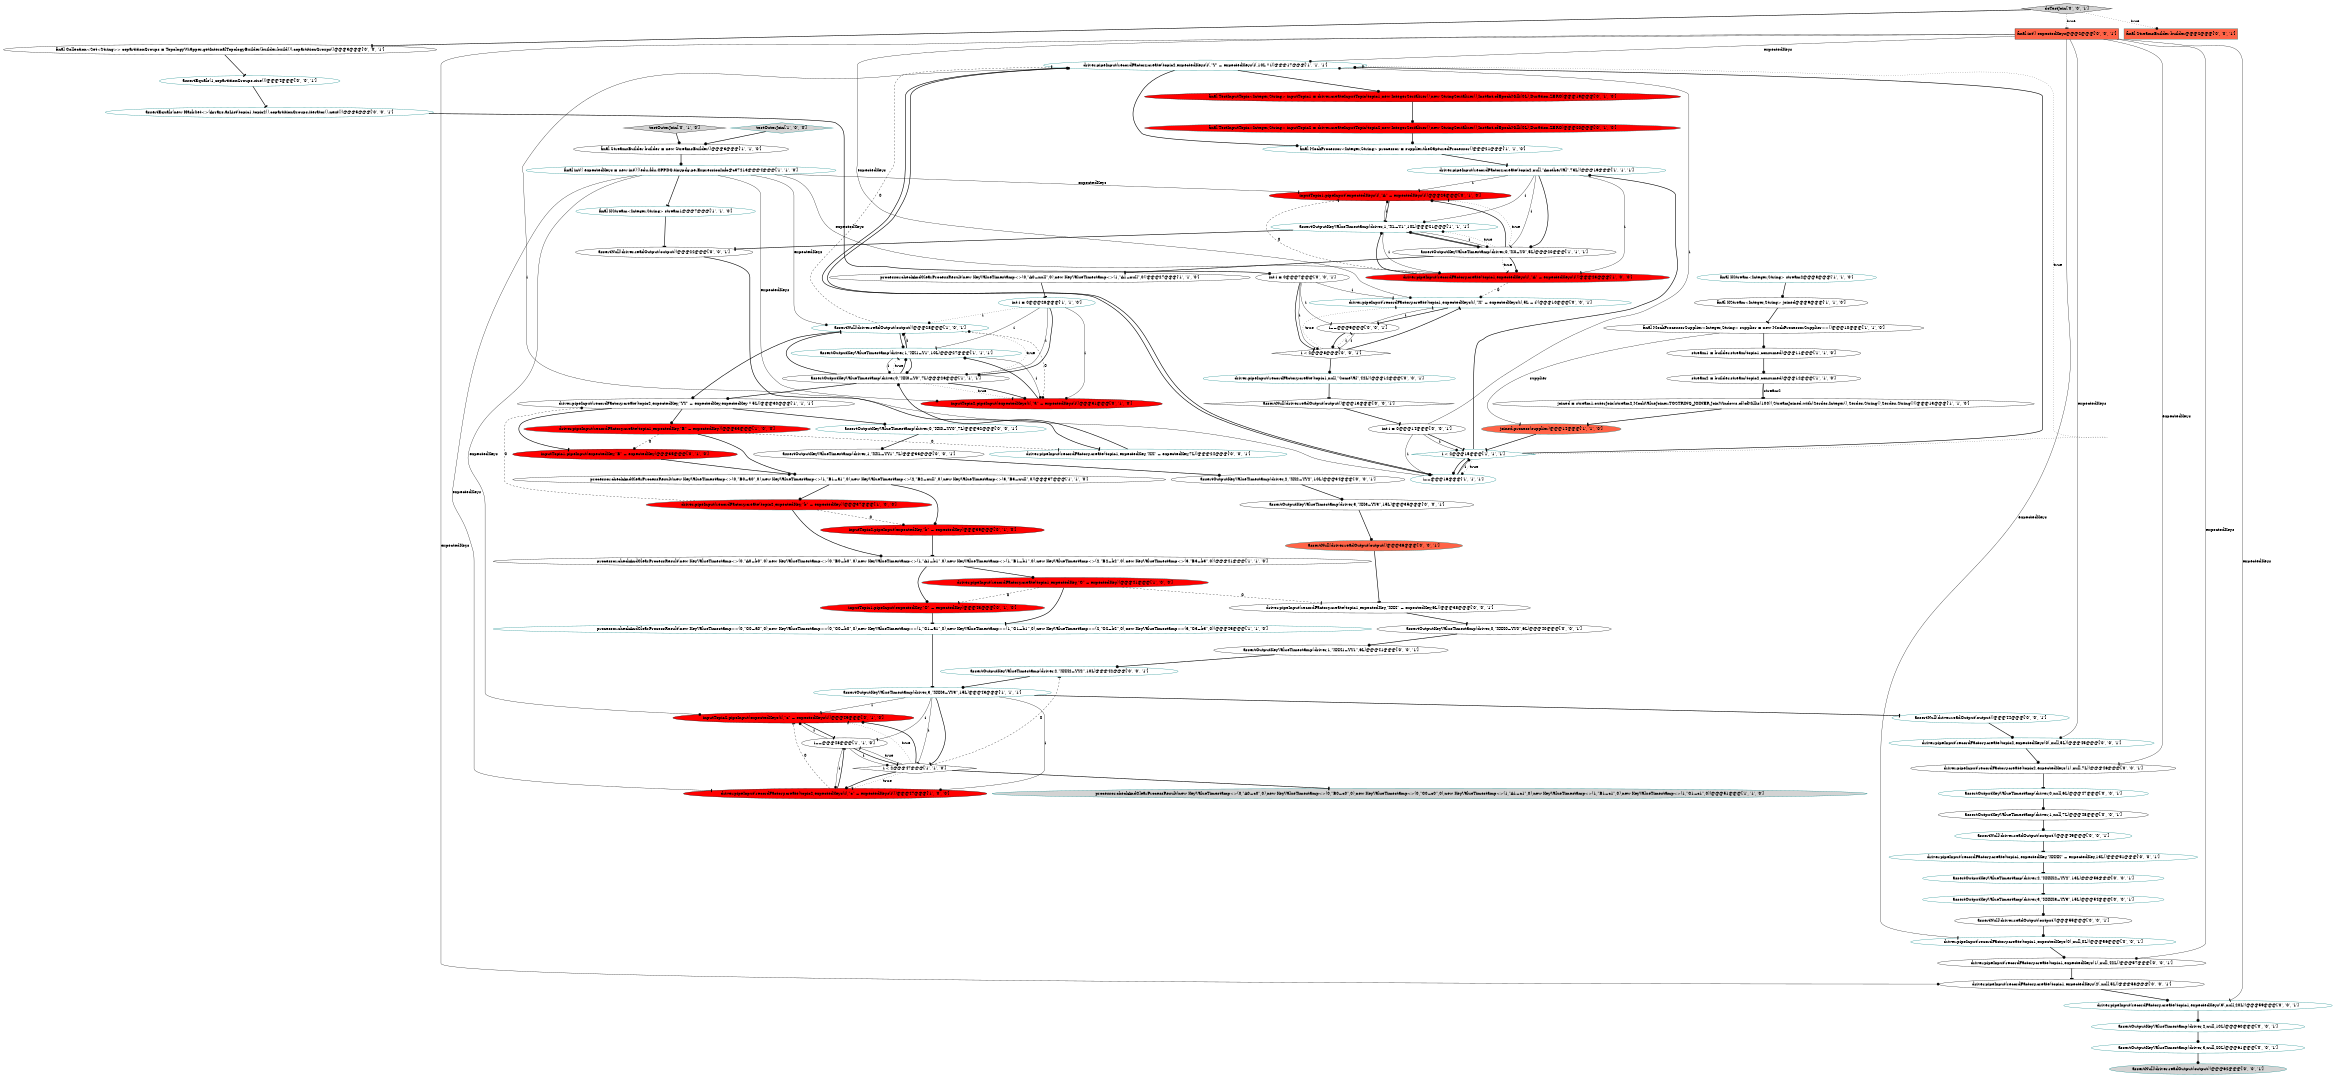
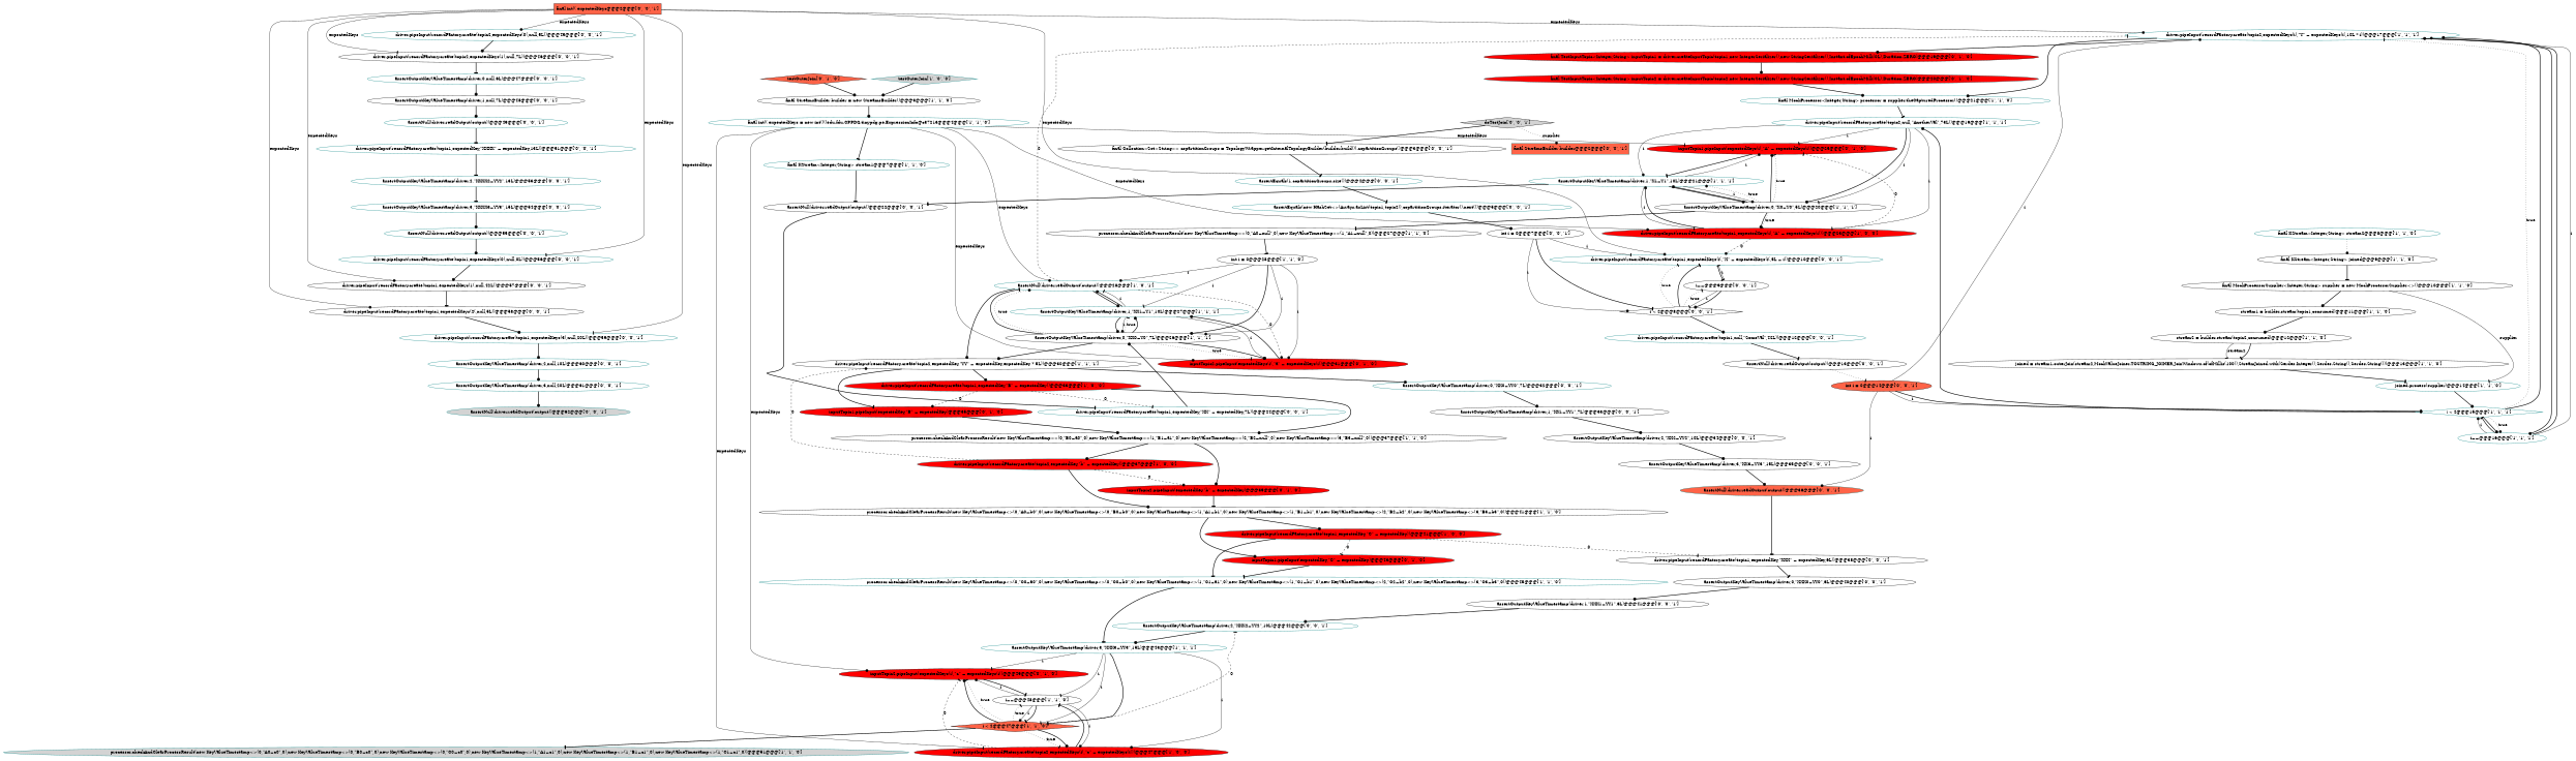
  digraph {
    node [color=teal fillcolor=white shape=ellipse style=filled]
    edge [arrowhead=dot style=bold]
    n1 [label="driver.pipeInput(recordFactory.create(topic1,expectedKey,\"XXXX\" + expectedKey,13L))@@@51@@@['0', '0', '1']"]
    n2 [label="assertOutputKeyValueTimestamp(driver,2,\"XXXX2+YY2\",13L)@@@53@@@['0', '0', '1']"]
    n3 [label="assertOutputKeyValueTimestamp(driver,3,\"XXXX3+YY3\",15L)@@@54@@@['0', '0', '1']"]
    n4 [label="assertNull(driver.readOutput(output))@@@49@@@['0', '0', '1']"]
-   n5 [color=black label="assertNull(driver.readOutput(output))@@@55@@@['0', '0', '1']"]
+   n5 [label="assertNull(driver.readOutput(output))@@@55@@@['0', '0', '1']"]
    n6 [label="assertNull(driver.readOutput(output))@@@28@@@['1', '0', '1']"]
    n7 [label="assertOutputKeyValueTimestamp(driver,1,\"XX1+Y1\",10L)@@@27@@@['1', '1', '1']"]
    n8 [color=black label="driver.pipeInput(recordFactory.create(topic2,expectedKey,\"YY\" + expectedKey,expectedKey * 5L))@@@30@@@['1', '1', '1']"]
    n9 [label="driver.pipeInput(recordFactory.create(topic2,expectedKeys(i(,\"Y\" + expectedKeys(i(,10L * i))@@@17@@@['1', '1', '1']"]
    n10 [color=black fillcolor=red label="inputTopic2.pipeInput(expectedKeys(i(,\"a\" + expectedKeys(i()@@@31@@@['0', '1', '0']"]
    n11 [color=black label="assertOutputKeyValueTimestamp(driver,0,\"XX0+Y0\",7L)@@@26@@@['1', '1', '1']"]
    n12 [label="assertOutputKeyValueTimestamp(driver,0,\"XX0+YY0\",7L)@@@32@@@['0', '0', '1']"]
    n13 [color=black fillcolor=red label="inputTopic1.pipeInput(expectedKey,\"B\" + expectedKey)@@@35@@@['0', '1', '0']"]
    n14 [fillcolor=red label="driver.pipeInput(recordFactory.create(topic1,expectedKey,\"B\" + expectedKey))@@@33@@@['1', '0', '0']"]
    n15 [label="final MockProcessor<Integer,String> processor = supplier.theCapturedProcessor()@@@21@@@['1', '1', '0']"]
    n16 [color=black fillcolor=red label="final TestInputTopic<Integer,String> inputTopic1 = driver.createInputTopic(topic1,new IntegerSerializer(),new StringSerializer(),Instant.ofEpochMilli(0L),Duration.ZERO)@@@19@@@['0', '1', '0']"]
    n17 [label="i++@@@16@@@['1', '1', '1']"]
    n18 [label="assertOutputKeyValueTimestamp(driver,2,\"XXX2+YY2\",10L)@@@42@@@['0', '0', '1']"]
    n19 [label="assertOutputKeyValueTimestamp(driver,3,\"XXX3+YY3\",15L)@@@43@@@['1', '1', '1']"]
    n20 [color=black fillcolor=red label="inputTopic2.pipeInput(expectedKeys(i(,\"c\" + expectedKeys(i()@@@49@@@['0', '1', '0']"]
    n21 [color=black fillcolor=red label="driver.pipeInput(recordFactory.create(topic2,expectedKeys(i(,\"c\" + expectedKeys(i())@@@47@@@['1', '0', '0']"]
-   n22 [label="assertNull(driver.readOutput(output))@@@44@@@['0', '0', '1']"]
-   n23 [color=black label="i < 2@@@47@@@['1', '1', '0']" shape=diamond]
+   n23 [color=black fillcolor=tomato label="i < 2@@@47@@@['1', '1', '0']" shape=diamond]
    n24 [color=black label="i++@@@48@@@['1', '1', '0']"]
    n25 [label="driver.pipeInput(recordFactory.create(topic1,expectedKeys(3(,null,20L))@@@59@@@['0', '0', '1']"]
    n26 [label="assertOutputKeyValueTimestamp(driver,2,null,10L)@@@60@@@['0', '0', '1']"]
    n27 [label="assertOutputKeyValueTimestamp(driver,3,null,20L)@@@61@@@['0', '0', '1']"]
    n28 [label="driver.pipeInput(recordFactory.create(topic1,expectedKey,\"XX\" + expectedKey,7L))@@@24@@@['0', '0', '1']"]
    n29 [fillcolor=lightgray label="assertNull(driver.readOutput(output))@@@62@@@['0', '0', '1']"]
    n30 [color=black label="assertOutputKeyValueTimestamp(driver,1,\"XXX1+YY1\",6L)@@@41@@@['0', '0', '1']"]
    n31 [label="driver.pipeInput(recordFactory.create(topic1,expectedKeys(i(,\"X\" + expectedKeys(i(,5L + i))@@@10@@@['0', '0', '1']"]
    n32 [color=black label="i++@@@9@@@['0', '0', '1']"]
    n33 [color=black label="i < 2@@@8@@@['0', '0', '1']" shape=diamond]
    n34 [label="final int(( expectedKeys = new int((((edu.fdu.CPPDG.tinypdg.pe.ExpressionInfo@c37213@@@4@@@['1', '1', '0']"]
    n35 [color=black fillcolor=red label="inputTopic1.pipeInput(expectedKeys(i(,\"A\" + expectedKeys(i()@@@25@@@['0', '1', '0']"]
    n36 [label="final KStream<Integer,String> stream1@@@7@@@['1', '1', '0']"]
    n37 [fillcolor=red label="driver.pipeInput(recordFactory.create(topic1,expectedKeys(i(,\"A\" + expectedKeys(i())@@@23@@@['1', '0', '0']"]
    n38 [label="assertOutputKeyValueTimestamp(driver,1,\"X1+Y1\",10L)@@@21@@@['1', '1', '1']"]
    n39 [color=black label="assertNull(driver.readOutput(output))@@@22@@@['0', '0', '1']"]
-   n40 [fillcolor=tomato label="joined.process(supplier)@@@14@@@['1', '1', '0']"]
+   n40 [label="joined.process(supplier)@@@14@@@['1', '1', '0']"]
    n41 [label="i < 2@@@15@@@['1', '1', '1']" shape=diamond]
    n42 [label="driver.pipeInput(recordFactory.create(topic2,null,\"AnotherVal\",73L))@@@19@@@['1', '1', '1']"]
    n43 [color=black label="final KStream<Integer,String> joined@@@9@@@['1', '1', '0']"]
    n44 [color=black label="final MockProcessorSupplier<Integer,String> supplier = new MockProcessorSupplier<>()@@@10@@@['1', '1', '0']"]
    n45 [color=black label="stream1 = builder.stream(topic1,consumed)@@@11@@@['1', '1', '0']"]
    n46 [label="driver.pipeInput(recordFactory.create(topic1,null,\"SomeVal\",42L))@@@12@@@['0', '0', '1']"]
    n47 [color=black label="int i = 0@@@7@@@['0', '0', '1']"]
    n48 [color=black label="processor.checkAndClearProcessResult(new KeyValueTimestamp<>(0,\"A0+b0\",0),new KeyValueTimestamp<>(0,\"B0+b0\",0),new KeyValueTimestamp<>(1,\"A1+b1\",0),new KeyValueTimestamp<>(1,\"B1+b1\",0),new KeyValueTimestamp<>(2,\"B2+b2\",0),new KeyValueTimestamp<>(3,\"B3+b3\",0))@@@41@@@['1', '1', '0']"]
    n49 [fillcolor=red label="driver.pipeInput(recordFactory.create(topic1,expectedKey,\"C\" + expectedKey))@@@41@@@['1', '0', '0']"]
    n50 [fillcolor=red label="inputTopic1.pipeInput(expectedKey,\"C\" + expectedKey)@@@43@@@['0', '1', '0']"]
    n51 [label="processor.checkAndClearProcessResult(new KeyValueTimestamp<>(0,\"C0+a0\",0),new KeyValueTimestamp<>(0,\"C0+b0\",0),new KeyValueTimestamp<>(1,\"C1+a1\",0),new KeyValueTimestamp<>(1,\"C1+b1\",0),new KeyValueTimestamp<>(2,\"C2+b2\",0),new KeyValueTimestamp<>(3,\"C3+b3\",0))@@@45@@@['1', '1', '0']"]
    n52 [color=black label="driver.pipeInput(recordFactory.create(topic1,expectedKey,\"XXX\" + expectedKey,6L))@@@38@@@['0', '0', '1']"]
    n53 [color=black label="assertOutputKeyValueTimestamp(driver,0,\"X0+Y0\",5L)@@@20@@@['1', '1', '1']"]
    n54 [fillcolor=red label="driver.pipeInput(recordFactory.create(topic2,expectedKey,\"b\" + expectedKey))@@@37@@@['1', '0', '0']"]
    n55 [color=black fillcolor=red label="inputTopic2.pipeInput(expectedKey,\"b\" + expectedKey)@@@39@@@['0', '1', '0']"]
    n56 [color=black label="driver.pipeInput(recordFactory.create(topic1,expectedKeys(2(,null,5L))@@@58@@@['0', '0', '1']"]
    n57 [color=black label="assertOutputKeyValueTimestamp(driver,0,\"XXX0+YY0\",6L)@@@40@@@['0', '0', '1']"]
    n58 [color=black fillcolor=tomato label="final int(( expectedKeys@@@2@@@['0', '0', '1']" shape=box]
    n59 [label="driver.pipeInput(recordFactory.create(topic2,expectedKeys(0(,null,5L))@@@45@@@['0', '0', '1']"]
    n60 [label="driver.pipeInput(recordFactory.create(topic1,expectedKeys(0(,null,0L))@@@56@@@['0', '0', '1']"]
    n61 [color=black label="driver.pipeInput(recordFactory.create(topic2,expectedKeys(1(,null,7L))@@@46@@@['0', '0', '1']"]
    n62 [color=black label="driver.pipeInput(recordFactory.create(topic1,expectedKeys(1(,null,42L))@@@57@@@['0', '0', '1']"]
    n63 [label="assertOutputKeyValueTimestamp(driver,0,null,6L)@@@47@@@['0', '0', '1']"]
    n64 [color=black label="final Collection<Set<String>> copartitionGroups = TopologyWrapper.getInternalTopologyBuilder(builder.build()).copartitionGroups()@@@3@@@['0', '0', '1']"]
    n65 [label="assertEquals(1,copartitionGroups.size())@@@4@@@['0', '0', '1']"]
    n66 [label="assertEquals(new HashSet<>(Arrays.asList(topic1,topic2)),copartitionGroups.iterator().next())@@@5@@@['0', '0', '1']"]
    n67 [color=black label="processor.checkAndClearProcessResult(new KeyValueTimestamp<>(0,\"A0+null\",0),new KeyValueTimestamp<>(1,\"A1+null\",0))@@@27@@@['1', '1', '0']"]
-   n68 [label="int i = 0@@@28@@@['1', '1', '0']"]
+   n68 [color=black label="int i = 0@@@28@@@['1', '1', '0']"]
    n69 [color=black label="final StreamsBuilder builder = new StreamsBuilder()@@@3@@@['1', '1', '0']"]
-   n70 [color=black label="assertNull(driver.readOutput(output))@@@13@@@['0', '0', '1']" shape=diamond]
-   n71 [color=black label="int i = 0@@@14@@@['0', '0', '1']"]
+   n70 [color=black label="assertNull(driver.readOutput(output))@@@13@@@['0', '0', '1']"]
+   n71 [color=black fillcolor=tomato label="int i = 0@@@14@@@['0', '0', '1']"]
    n72 [label="final KStream<Integer,String> stream2@@@8@@@['1', '1', '0']"]
    n73 [fillcolor=tomato label="assertNull(driver.readOutput(output))@@@36@@@['0', '0', '1']"]
    n74 [color=black label="stream2 = builder.stream(topic2,consumed)@@@12@@@['1', '1', '0']"]
    n75 [color=black label="joined = stream1.outerJoin(stream2,MockValueJoiner.TOSTRING_JOINER,JoinWindows.of(ofMillis(100)),StreamJoined.with(Serdes.Integer(),Serdes.String(),Serdes.String()))@@@13@@@['1', '1', '0']"]
    n76 [color=black label="processor.checkAndClearProcessResult(new KeyValueTimestamp<>(0,\"B0+a0\",0),new KeyValueTimestamp<>(1,\"B1+a1\",0),new KeyValueTimestamp<>(2,\"B2+null\",0),new KeyValueTimestamp<>(3,\"B3+null\",0))@@@37@@@['1', '1', '0']"]
    n77 [color=black label="assertOutputKeyValueTimestamp(driver,1,null,7L)@@@48@@@['0', '0', '1']"]
    n78 [fillcolor=tomato label="final StreamsBuilder builder@@@2@@@['0', '0', '1']" shape=box]
    n79 [fillcolor=red label="final TestInputTopic<Integer,String> inputTopic2 = driver.createInputTopic(topic2,new IntegerSerializer(),new StringSerializer(),Instant.ofEpochMilli(0L),Duration.ZERO)@@@20@@@['0', '1', '0']"]
    n80 [color=black label="assertOutputKeyValueTimestamp(driver,3,\"XX3+YY3\",15L)@@@35@@@['0', '0', '1']"]
    n81 [fillcolor=lightgray label="processor.checkAndClearProcessResult(new KeyValueTimestamp<>(0,\"A0+c0\",0),new KeyValueTimestamp<>(0,\"B0+c0\",0),new KeyValueTimestamp<>(0,\"C0+c0\",0),new KeyValueTimestamp<>(1,\"A1+c1\",0),new KeyValueTimestamp<>(1,\"B1+c1\",0),new KeyValueTimestamp<>(1,\"C1+c1\",0))@@@51@@@['1', '1', '0']"]
    n82 [color=black label="assertOutputKeyValueTimestamp(driver,1,\"XX1+YY1\",7L)@@@33@@@['0', '0', '1']"]
    n83 [color=black label="assertOutputKeyValueTimestamp(driver,2,\"XX2+YY2\",10L)@@@34@@@['0', '0', '1']"]
-   n84 [color=black fillcolor=lightgray label="testOuterJoin['0', '1', '0']" shape=diamond]
+   n84 [color=black fillcolor=tomato label="testOuterJoin['0', '1', '0']" shape=diamond]
    n85 [fillcolor=lightgray label="testOuterJoin['1', '0', '0']" shape=diamond]
    n86 [color=black fillcolor=lightgray label="doTestJoin['0', '0', '1']" shape=diamond]
    n1 -> n2 [arrowhead=tee]
    n2 -> n3 [arrowhead=tee]
    n3 -> n5
    n4 -> n1 [arrowhead=tee]
    n5 -> n60
    n6 -> n7
    n6 -> n8
    n6 -> n9 [arrowhead=tee label=0 style=dashed]
    n6 -> n10 [label=0 style=dashed]
    n7 -> n6
    n7 -> n6 [arrowhead=tee label=i style=solid]
    n7 -> n10 [label=i style=solid]
    n7 -> n11
    n7 -> n11 [label=i style=solid]
    n8 -> n12
    n8 -> n13 [arrowhead=tee]
    n8 -> n14
    n9 -> n15
    n9 -> n16
    n9 -> n17
    n10 -> n7
    n11 -> n6 [label=true style=dotted]
    n11 -> n6 [arrowhead=tee]
    n11 -> n7 [arrowhead=tee label=true style=dotted]
    n11 -> n7
    n11 -> n8
    n11 -> n10 [arrowhead=tee label=true style=dotted]
    n11 -> n10
    n12 -> n82
    n13 -> n76
    n14 -> n13 [label=0 style=dashed]
    n14 -> n28 [arrowhead=tee label=0 style=dashed]
    n14 -> n76
    n15 -> n42 [arrowhead=tee]
    n16 -> n79
    n17 -> n9 [label=i style=solid]
    n17 -> n9
    n17 -> n41 [label=i style=solid]
    n17 -> n41 [arrowhead=tee]
    n18 -> n19
    n19 -> n20 [arrowhead=tee label=i style=solid]
    n19 -> n21 [label=i style=solid]
-   n19 -> n22 [arrowhead=tee]
    n19 -> n23 [arrowhead=tee]
    n19 -> n23 [arrowhead=tee label=i style=solid]
    n19 -> n24 [arrowhead=tee label=i style=solid]
    n20 -> n24 [arrowhead=tee]
    n21 -> n20 [arrowhead=tee label=0 style=dashed]
    n21 -> n24 [arrowhead=tee]
-   n22 -> n59
    n23 -> n18 [arrowhead=tee label=0 style=dashed]
    n23 -> n20 [arrowhead=tee label=true style=dotted]
    n23 -> n20
    n23 -> n21 [arrowhead=tee label=true style=dotted]
    n23 -> n21
-   n23 -> n24 [arrowhead=tee label=true style=solid]
+   n23 -> n24 [arrowhead=tee label=true style=dotted]
    n23 -> n81 [arrowhead=tee]
    n24 -> n20 [label=i style=solid]
    n24 -> n21 [label=i style=solid]
    n24 -> n23 [arrowhead=tee]
    n24 -> n23 [label=i style=solid]
    n25 -> n26
    n26 -> n27
    n27 -> n29
    n28 -> n11
    n30 -> n18
    n31 -> n32 [arrowhead=tee]
    n32 -> n31 [arrowhead=tee label=i style=solid]
    n32 -> n33 [arrowhead=tee label=i style=solid]
    n32 -> n33
    n33 -> n31 [arrowhead=tee label=true style=dotted]
    n33 -> n31 [arrowhead=tee]
-   n33 -> n32 [arrowhead=tee label=i style=dotted]
+   n33 -> n32 [arrowhead=tee label=true style=dotted]
    n33 -> n46
    n34 -> n6 [label=expectedKeys style=solid]
    n34 -> n10 [label=expectedKeys style=solid]
    n34 -> n20 [label=expectedKeys style=solid]
    n34 -> n21 [arrowhead=tee label=expectedKeys style=solid]
    n34 -> n35 [arrowhead=tee label=expectedKeys style=solid]
    n34 -> n36 [arrowhead=tee]
    n34 -> n37 [label=expectedKeys style=solid]
    n35 -> n38 [arrowhead=tee]
    n36 -> n39 [arrowhead=tee]
    n37 -> n31 [label=0 style=dashed]
    n37 -> n35 [arrowhead=tee label=0 style=dashed]
    n37 -> n38
    n38 -> n35 [label=i style=solid]
    n38 -> n37 [arrowhead=tee label=i style=solid]
    n38 -> n39 [arrowhead=tee]
    n38 -> n53
    n38 -> n53 [label=i style=solid]
    n39 -> n28 [arrowhead=tee]
-   n40 -> n41 [arrowhead=tee]
+   n40 -> n41
    n41 -> n9
    n41 -> n9 [arrowhead=tee label=true style=dotted]
    n41 -> n17 [label=true style=dotted]
    n41 -> n17
    n41 -> n42
    n42 -> n35 [arrowhead=tee label=i style=solid]
    n42 -> n37 [arrowhead=tee label=i style=solid]
    n42 -> n38 [label=i style=solid]
    n42 -> n53
    n42 -> n53 [arrowhead=tee label=i style=solid]
    n43 -> n44 [arrowhead=tee]
    n44 -> n40 [arrowhead=tee label=supplier style=solid]
    n44 -> n45
    n45 -> n74
    n46 -> n70 [arrowhead=tee]
    n47 -> n31 [arrowhead=tee label=i style=solid]
-   n47 -> n32 [arrowhead=tee label=i style=solid]
    n47 -> n33 [label=i style=solid]
    n47 -> n33 [arrowhead=tee]
    n48 -> n49
    n48 -> n50
    n49 -> n50 [arrowhead=tee label=0 style=dashed]
    n49 -> n51 [arrowhead=tee]
    n49 -> n52 [arrowhead=tee label=0 style=dashed]
    n50 -> n51 [arrowhead=tee]
    n51 -> n19 [arrowhead=tee]
    n52 -> n57 [arrowhead=tee]
    n53 -> n35
    n53 -> n35 [arrowhead=tee label=true style=dotted]
    n53 -> n37
    n53 -> n37 [arrowhead=tee label=true style=dotted]
    n53 -> n38 [label=true style=dotted]
    n53 -> n38
    n53 -> n67 [arrowhead=tee]
    n54 -> n8 [label=0 style=dashed]
    n54 -> n48
    n54 -> n55 [label=0 style=dashed]
    n55 -> n48 [arrowhead=tee]
    n56 -> n25
    n57 -> n30
    n58 -> n9 [label=expectedKeys style=solid]
    n58 -> n25 [arrowhead=tee label=expectedKeys style=solid]
    n58 -> n31 [label=expectedKeys style=solid]
    n58 -> n56 [label=expectedKeys style=solid]
    n58 -> n59 [label=expectedKeys style=solid]
    n58 -> n60 [arrowhead=tee label=expectedKeys style=solid]
    n58 -> n61 [arrowhead=tee label=expectedKeys style=solid]
    n58 -> n62 [label=expectedKeys style=solid]
    n59 -> n61
    n60 -> n62
    n61 -> n63 [arrowhead=tee]
    n62 -> n56 [arrowhead=tee]
    n63 -> n77
    n64 -> n65 [arrowhead=tee]
    n65 -> n66 [arrowhead=tee]
    n66 -> n47
    n67 -> n68 [arrowhead=tee]
-   n68 -> n6 [label=i style=dotted]
+   n68 -> n6 [label=i style=solid]
    n68 -> n7 [arrowhead=tee label=i style=solid]
    n68 -> n10 [label=i style=solid]
    n68 -> n11 [label=i style=solid]
    n68 -> n11
    n69 -> n34
-   n70 -> n71 [arrowhead=tee]
+   n70 -> n71 [arrowhead=tee style=dotted]
    n71 -> n9 [label=i style=solid]
-   n71 -> n17 [label=i style=solid]
+   n71 -> n73 [label=i style=solid]
    n71 -> n41 [arrowhead=tee]
    n71 -> n41 [label=i style=solid]
-   n72 -> n43
+   n72 -> n43 [style=dotted]
    n73 -> n52 [arrowhead=tee]
    n74 -> n75 [arrowhead=tee]
    n74 -> n75 [arrowhead=tee label=stream2 style=solid]
    n75 -> n40 [arrowhead=tee]
    n76 -> n54
    n76 -> n55
    n77 -> n4
    n79 -> n15
    n80 -> n73
    n82 -> n83
    n83 -> n80
    n84 -> n69
    n85 -> n69
-   n86 -> n58 [arrowhead=tee label=true style=dotted]
    n86 -> n64 [arrowhead=tee]
-   n86 -> n78 [label=true style=dotted]
+   n86 -> n78 [label=supplier style=dotted]
  }
